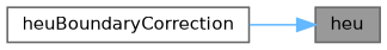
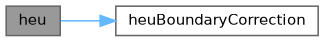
  digraph {
    rankdir=RL
    node [fontname=Helvetica fontsize=10 shape=box style=filled]
    n1 [color=gray40 fillcolor=grey60 fontcolor=black height=0.2 label=heu width=0.4]
    n2 [color=grey40 fillcolor=white height=0.2 label=heuBoundaryCorrection width=0.4]
-   n1 -> n2 [color=steelblue1 dir=back fontname=Helvetica fontsize=10 labelfontname=Helvetica labelfontsize=10 style=solid]
+   n2 -> n1 [color=steelblue1 dir=back fontname=Helvetica fontsize=10 labelfontname=Helvetica labelfontsize=10 style=solid]
  }
